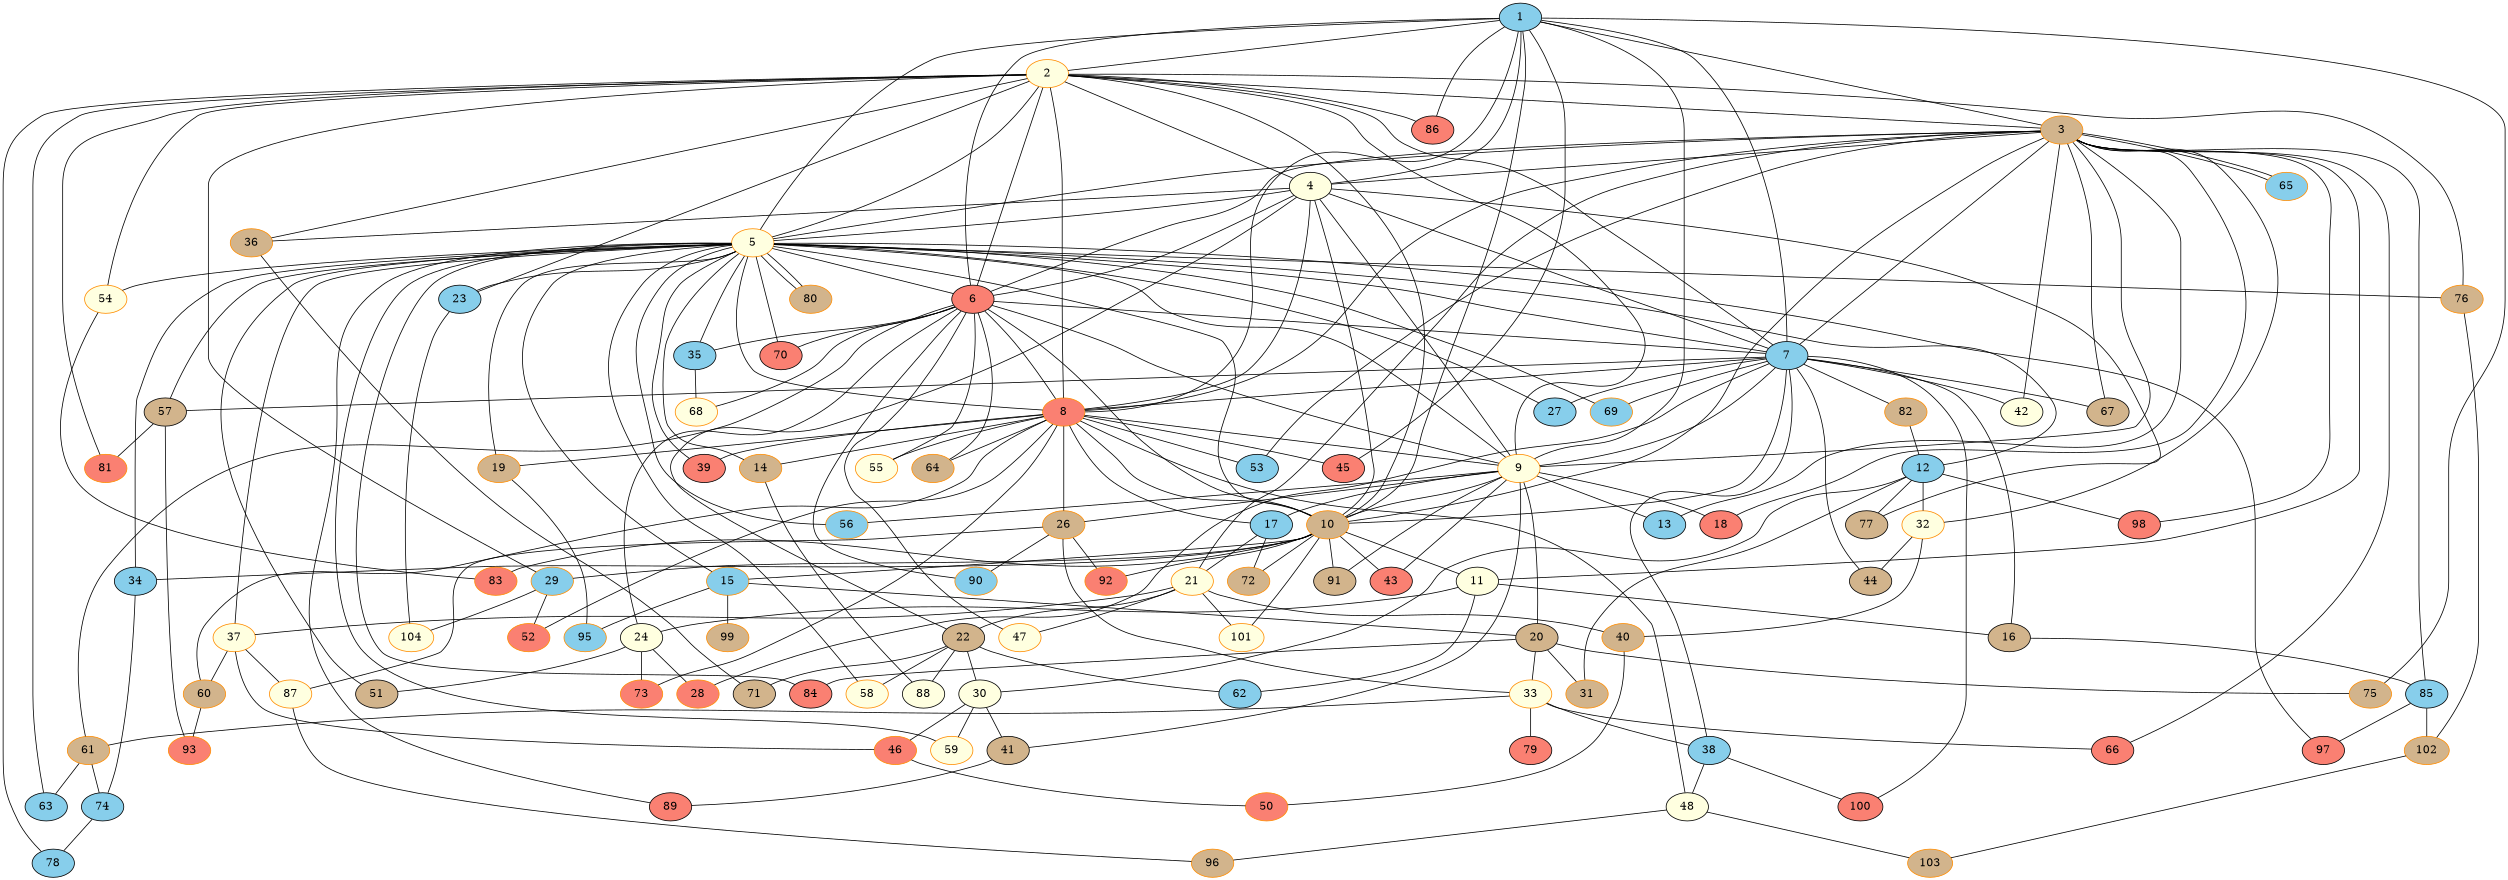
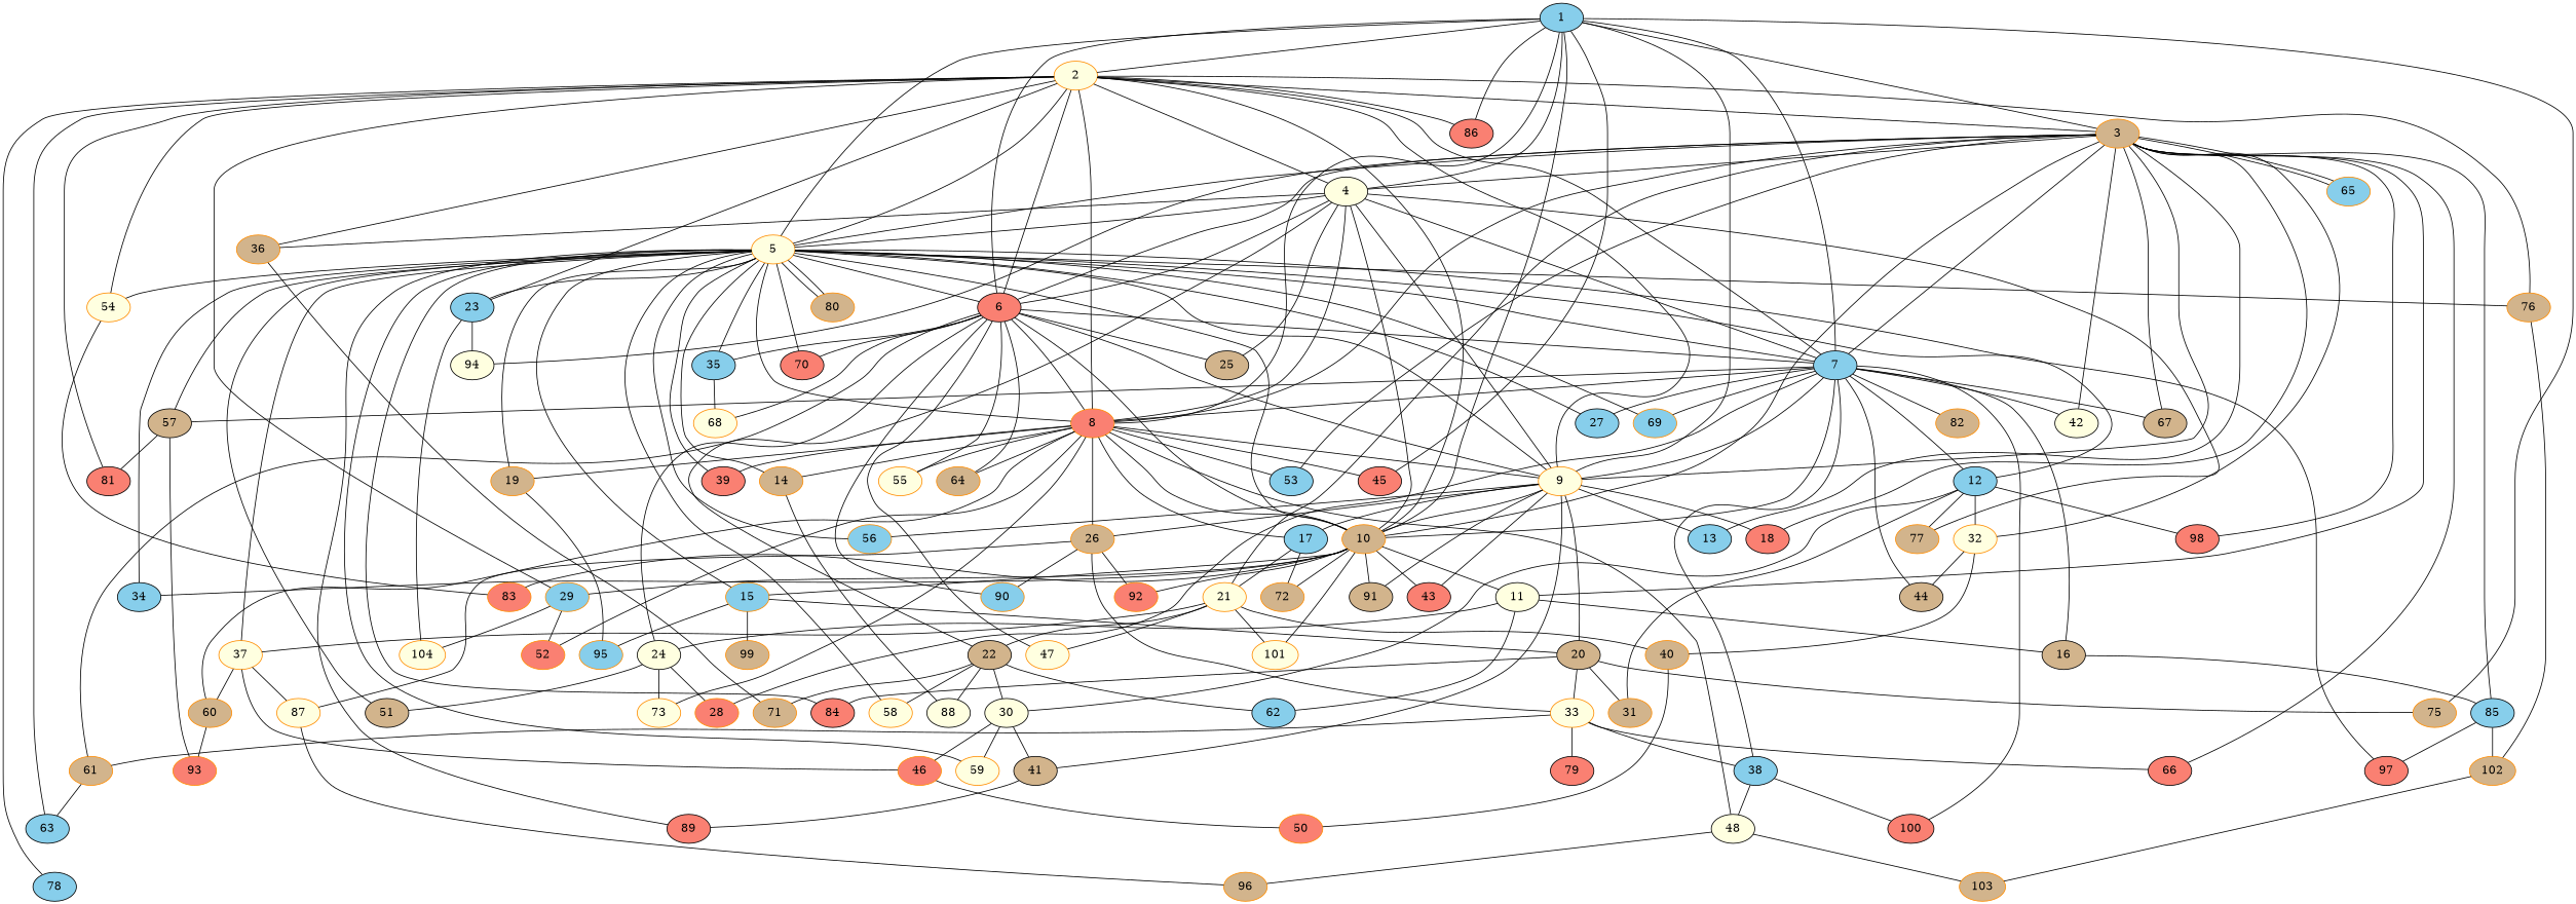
  graph {
    node [color=darkorange fillcolor=tan style=filled]
    1 [color=black fillcolor=skyblue]
    2 [fillcolor=lightyellow]
    3
    4 [color=black fillcolor=lightyellow]
    5 [fillcolor=lightyellow]
    6 [color=black fillcolor=salmon]
    7 [color=black fillcolor=skyblue]
    8 [fillcolor=salmon]
    9 [fillcolor=lightyellow]
    10
    45 [color=black fillcolor=salmon]
    75
    86 [color=black fillcolor=salmon]
    23 [color=black fillcolor=skyblue]
    29 [fillcolor=skyblue]
    36
    54 [fillcolor=lightyellow]
    63 [color=black fillcolor=skyblue]
    76
    78 [color=black fillcolor=skyblue]
-   81 [fillcolor=salmon]
+   81 [color=black fillcolor=salmon]
    11 [color=black fillcolor=lightyellow]
    13 [color=black fillcolor=skyblue]
    18 [color=black fillcolor=salmon]
    21 [fillcolor=lightyellow]
    32 [fillcolor=lightyellow]
    42 [color=black fillcolor=lightyellow]
    53 [color=black fillcolor=skyblue]
    65 [fillcolor=skyblue]
    66 [color=black fillcolor=salmon]
    67 [color=black]
    85 [color=black fillcolor=skyblue]
+   94 [color=black fillcolor=lightyellow]
    98 [color=black fillcolor=salmon]
    22 [color=black]
-   77 [color=black]
+   25 [color=black]
+   77
    12 [color=black fillcolor=skyblue]
    14
    15 [fillcolor=skyblue]
    19
    27 [color=black fillcolor=skyblue]
    34 [color=black fillcolor=skyblue]
    35 [color=black fillcolor=skyblue]
    37 [fillcolor=lightyellow]
    39 [color=black fillcolor=salmon]
    51 [color=black]
    56 [fillcolor=skyblue]
    57 [color=black]
    58 [fillcolor=lightyellow]
    59 [fillcolor=lightyellow]
    69 [fillcolor=skyblue]
    70 [color=black fillcolor=salmon]
    80
    84 [color=black fillcolor=salmon]
    89 [color=black fillcolor=salmon]
    97 [color=black fillcolor=salmon]
    24 [color=black fillcolor=lightyellow]
    47 [fillcolor=lightyellow]
    55 [fillcolor=lightyellow]
    61
    64
    68 [fillcolor=lightyellow]
    90 [fillcolor=skyblue]
    16 [color=black]
    28 [fillcolor=salmon]
    38 [color=black fillcolor=skyblue]
    44 [color=black]
    82
    100 [color=black fillcolor=salmon]
    17 [color=black fillcolor=skyblue]
    26
    48 [color=black fillcolor=lightyellow]
    52 [fillcolor=salmon]
    60
-   73 [fillcolor=salmon]
+   73 [fillcolor=lightyellow]
    20 [color=black]
    41 [color=black]
    43 [color=black fillcolor=salmon]
    91 [color=black]
    72
    83 [fillcolor=salmon]
    92 [fillcolor=salmon]
    101 [fillcolor=lightyellow]
    104 [fillcolor=lightyellow]
-   71 [color=black]
+   71
    102
    62 [color=black fillcolor=skyblue]
    40
    30 [color=black fillcolor=lightyellow]
    88 [color=black fillcolor=lightyellow]
    31
    99
    95 [fillcolor=skyblue]
-   74 [color=black fillcolor=skyblue]
    87 [fillcolor=lightyellow]
    46 [fillcolor=salmon]
    93 [fillcolor=salmon]
    33 [fillcolor=lightyellow]
    96
    103
    79 [color=black fillcolor=salmon]
    50 [fillcolor=salmon]
    1 -- 2
    1 -- 3
    1 -- 4
    1 -- 5
    1 -- 6
    1 -- 7
    1 -- 8
    1 -- 9
    1 -- 10
    1 -- 45
    1 -- 75
    1 -- 86
    2 -- 3
    2 -- 4
    2 -- 5
    2 -- 6
    2 -- 7
    2 -- 8
    2 -- 9
    2 -- 10
    2 -- 86
    2 -- 23
    2 -- 29
    2 -- 36
    2 -- 54
    2 -- 63
    2 -- 76
    2 -- 78
    2 -- 81
    3 -- 4
    3 -- 5
    3 -- 6
    3 -- 7
    3 -- 8
    3 -- 9
    3 -- 10
    3 -- 11
    3 -- 13
    3 -- 18
    3 -- 21
    3 -- 32
    3 -- 42
    3 -- 53
    3 -- 65
    3 -- 65
    3 -- 66
    3 -- 67
    3 -- 85
+   3 -- 94
    3 -- 98
    4 -- 5
    4 -- 6
    4 -- 7
    4 -- 8
    4 -- 9
    4 -- 10
    4 -- 36
    4 -- 22
+   4 -- 25
    4 -- 77
    5 -- 6
    5 -- 7
    5 -- 8
    5 -- 9
    5 -- 10
    5 -- 23
    5 -- 54
    5 -- 76
    5 -- 12
    5 -- 14
    5 -- 15
    5 -- 19
    5 -- 27
    5 -- 34
    5 -- 35
    5 -- 37
    5 -- 39
    5 -- 51
    5 -- 56
    5 -- 57
    5 -- 58
    5 -- 59
    5 -- 69
    5 -- 70
    5 -- 80
    5 -- 80
    5 -- 84
    5 -- 89
    5 -- 97
    6 -- 7
    6 -- 8
    6 -- 9
    6 -- 10
+   6 -- 25
    6 -- 35
    6 -- 70
    6 -- 24
    6 -- 47
    6 -- 55
    6 -- 61
    6 -- 64
    6 -- 68
    6 -- 90
    7 -- 8
    7 -- 9
    7 -- 10
    7 -- 42
    7 -- 67
-   82 -- 12
+   7 -- 12
    7 -- 27
    7 -- 57
    7 -- 69
    7 -- 16
    7 -- 28
    7 -- 38
    7 -- 44
    7 -- 82
    7 -- 100
    8 -- 9
    8 -- 10
    8 -- 45
    8 -- 53
    8 -- 14
    8 -- 19
    8 -- 39
    8 -- 55
    8 -- 64
    8 -- 17
    8 -- 26
    8 -- 48
    8 -- 52
    8 -- 60
    8 -- 73
    9 -- 10
    9 -- 13
    9 -- 18
    9 -- 56
    9 -- 17
    9 -- 26
    9 -- 20
    9 -- 41
    9 -- 43
    9 -- 91
    10 -- 29
    10 -- 11
    10 -- 15
    10 -- 34
    10 -- 43
    10 -- 91
    10 -- 72
    10 -- 83
    10 -- 92
    10 -- 101
+   23 -- 94
    23 -- 104
    29 -- 52
    29 -- 104
    36 -- 71
    54 -- 83
    76 -- 102
    11 -- 24
    11 -- 16
    11 -- 62
    21 -- 22
    21 -- 37
    21 -- 47
    21 -- 101
    21 -- 40
    32 -- 44
    32 -- 40
    85 -- 97
    85 -- 102
    22 -- 58
    22 -- 71
    22 -- 62
    22 -- 30
    22 -- 88
    12 -- 32
    12 -- 98
    12 -- 77
    12 -- 30
    12 -- 31
    14 -- 88
    15 -- 20
    15 -- 99
    15 -- 95
    19 -- 95
-   34 -- 74
    35 -- 68
    37 -- 60
    37 -- 87
    37 -- 46
    57 -- 81
    57 -- 93
    24 -- 51
    24 -- 28
    24 -- 73
    61 -- 63
-   61 -- 74
    16 -- 85
    38 -- 100
    38 -- 48
    17 -- 21
    17 -- 72
    26 -- 90
    26 -- 92
    26 -- 87
    26 -- 33
    48 -- 96
    48 -- 103
    60 -- 93
    20 -- 75
    20 -- 84
    20 -- 31
    20 -- 33
    41 -- 89
    102 -- 103
    40 -- 50
    30 -- 59
    30 -- 41
    30 -- 46
-   74 -- 78
    87 -- 96
    46 -- 50
    33 -- 66
    33 -- 61
    33 -- 38
    33 -- 79
  }
